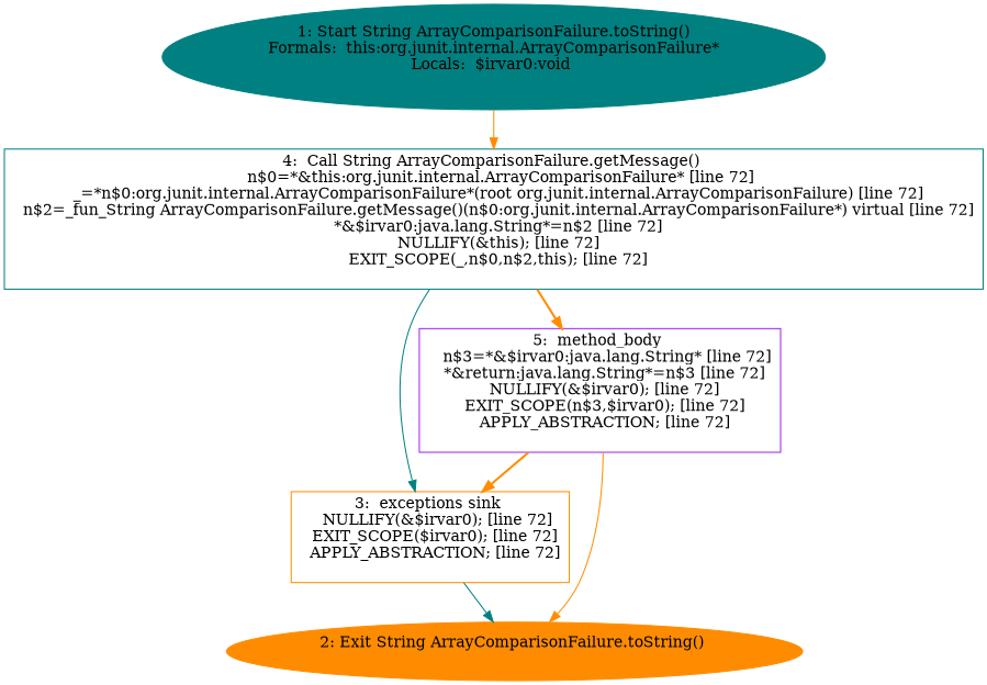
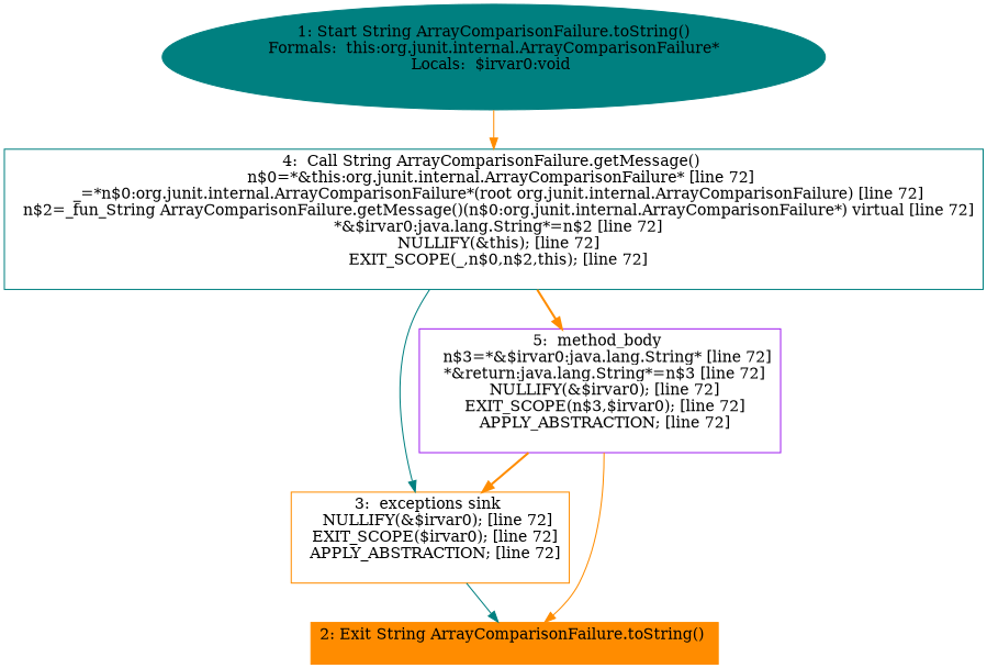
  digraph {
    node [color=teal shape=box]
    edge [color=darkorange style=solid]
    n1 [label="1: Start String ArrayComparisonFailure.toString()\nFormals:  this:org.junit.internal.ArrayComparisonFailure*\nLocals:  $irvar0:void \n  " style=filled shape=""]
    n2 [label="4:  Call String ArrayComparisonFailure.getMessage() \n   n$0=*&this:org.junit.internal.ArrayComparisonFailure* [line 72]\n  _=*n$0:org.junit.internal.ArrayComparisonFailure*(root org.junit.internal.ArrayComparisonFailure) [line 72]\n  n$2=_fun_String ArrayComparisonFailure.getMessage()(n$0:org.junit.internal.ArrayComparisonFailure*) virtual [line 72]\n  *&$irvar0:java.lang.String*=n$2 [line 72]\n  NULLIFY(&this); [line 72]\n  EXIT_SCOPE(_,n$0,n$2,this); [line 72]\n "]
    n3 [label="3:  exceptions sink \n   NULLIFY(&$irvar0); [line 72]\n  EXIT_SCOPE($irvar0); [line 72]\n  APPLY_ABSTRACTION; [line 72]\n " color=darkorange]
    n4 [label="5:  method_body \n   n$3=*&$irvar0:java.lang.String* [line 72]\n  *&return:java.lang.String*=n$3 [line 72]\n  NULLIFY(&$irvar0); [line 72]\n  EXIT_SCOPE(n$3,$irvar0); [line 72]\n  APPLY_ABSTRACTION; [line 72]\n " color=purple]
-   n5 [color=darkorange label="2: Exit String ArrayComparisonFailure.toString() \n  " style=filled shape=""]
+   n5 [color=darkorange label="2: Exit String ArrayComparisonFailure.toString() \n  " style=filled]
    n1 -> n2
    n2 -> n3 [color=teal]
    n2 -> n4 [style=bold]
    n3 -> n5 [color=teal]
    n4 -> n3 [style=bold]
    n4 -> n5
  }
